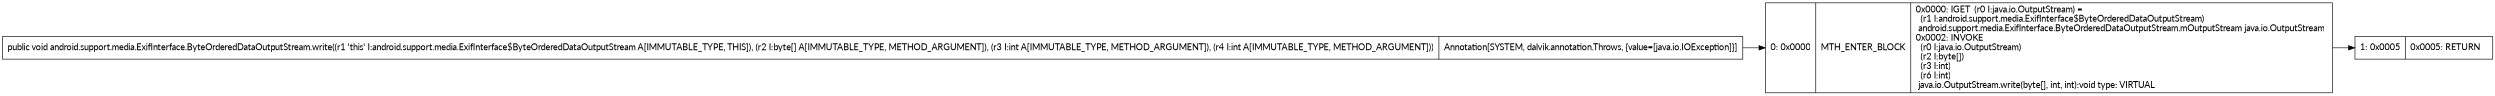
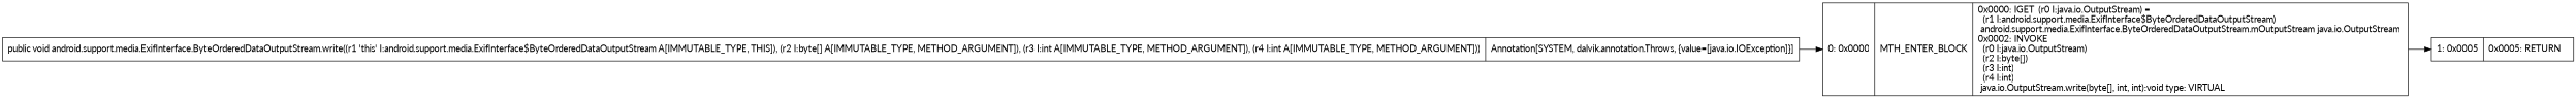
  digraph {
    rankdir=LR
    fontname=Lato
    node [shape=record fontname=Lato]
    edge [fontname=Lato]
-   n1 [label="{0\:\ 0x0000|MTH_ENTER_BLOCK\l|0x0000: IGET  (r0 I:java.io.OutputStream) = \l  (r1 I:android.support.media.ExifInterface$ByteOrderedDataOutputStream)\l android.support.media.ExifInterface.ByteOrderedDataOutputStream.mOutputStream java.io.OutputStream \l0x0002: INVOKE  \l  (r0 I:java.io.OutputStream)\l  (r2 I:byte[])\l  (r3 I:int)\l  (r6 I:int)\l java.io.OutputStream.write(byte[], int, int):void type: VIRTUAL \l}"]
+   n1 [label="{0\:\ 0x0000|MTH_ENTER_BLOCK\l|0x0000: IGET  (r0 I:java.io.OutputStream) = \l  (r1 I:android.support.media.ExifInterface$ByteOrderedDataOutputStream)\l android.support.media.ExifInterface.ByteOrderedDataOutputStream.mOutputStream java.io.OutputStream \l0x0002: INVOKE  \l  (r0 I:java.io.OutputStream)\l  (r2 I:byte[])\l  (r3 I:int)\l  (r4 I:int)\l java.io.OutputStream.write(byte[], int, int):void type: VIRTUAL \l}"]
    n2 [label="{1\:\ 0x0005|0x0005: RETURN   \l}"]
    n3 [label="{public void android.support.media.ExifInterface.ByteOrderedDataOutputStream.write((r1 'this' I:android.support.media.ExifInterface$ByteOrderedDataOutputStream A[IMMUTABLE_TYPE, THIS]), (r2 I:byte[] A[IMMUTABLE_TYPE, METHOD_ARGUMENT]), (r3 I:int A[IMMUTABLE_TYPE, METHOD_ARGUMENT]), (r4 I:int A[IMMUTABLE_TYPE, METHOD_ARGUMENT]))  | Annotation[SYSTEM, dalvik.annotation.Throws, \{value=[java.io.IOException]\}]\l}"]
    n1 -> n2
    n3 -> n1
  }
